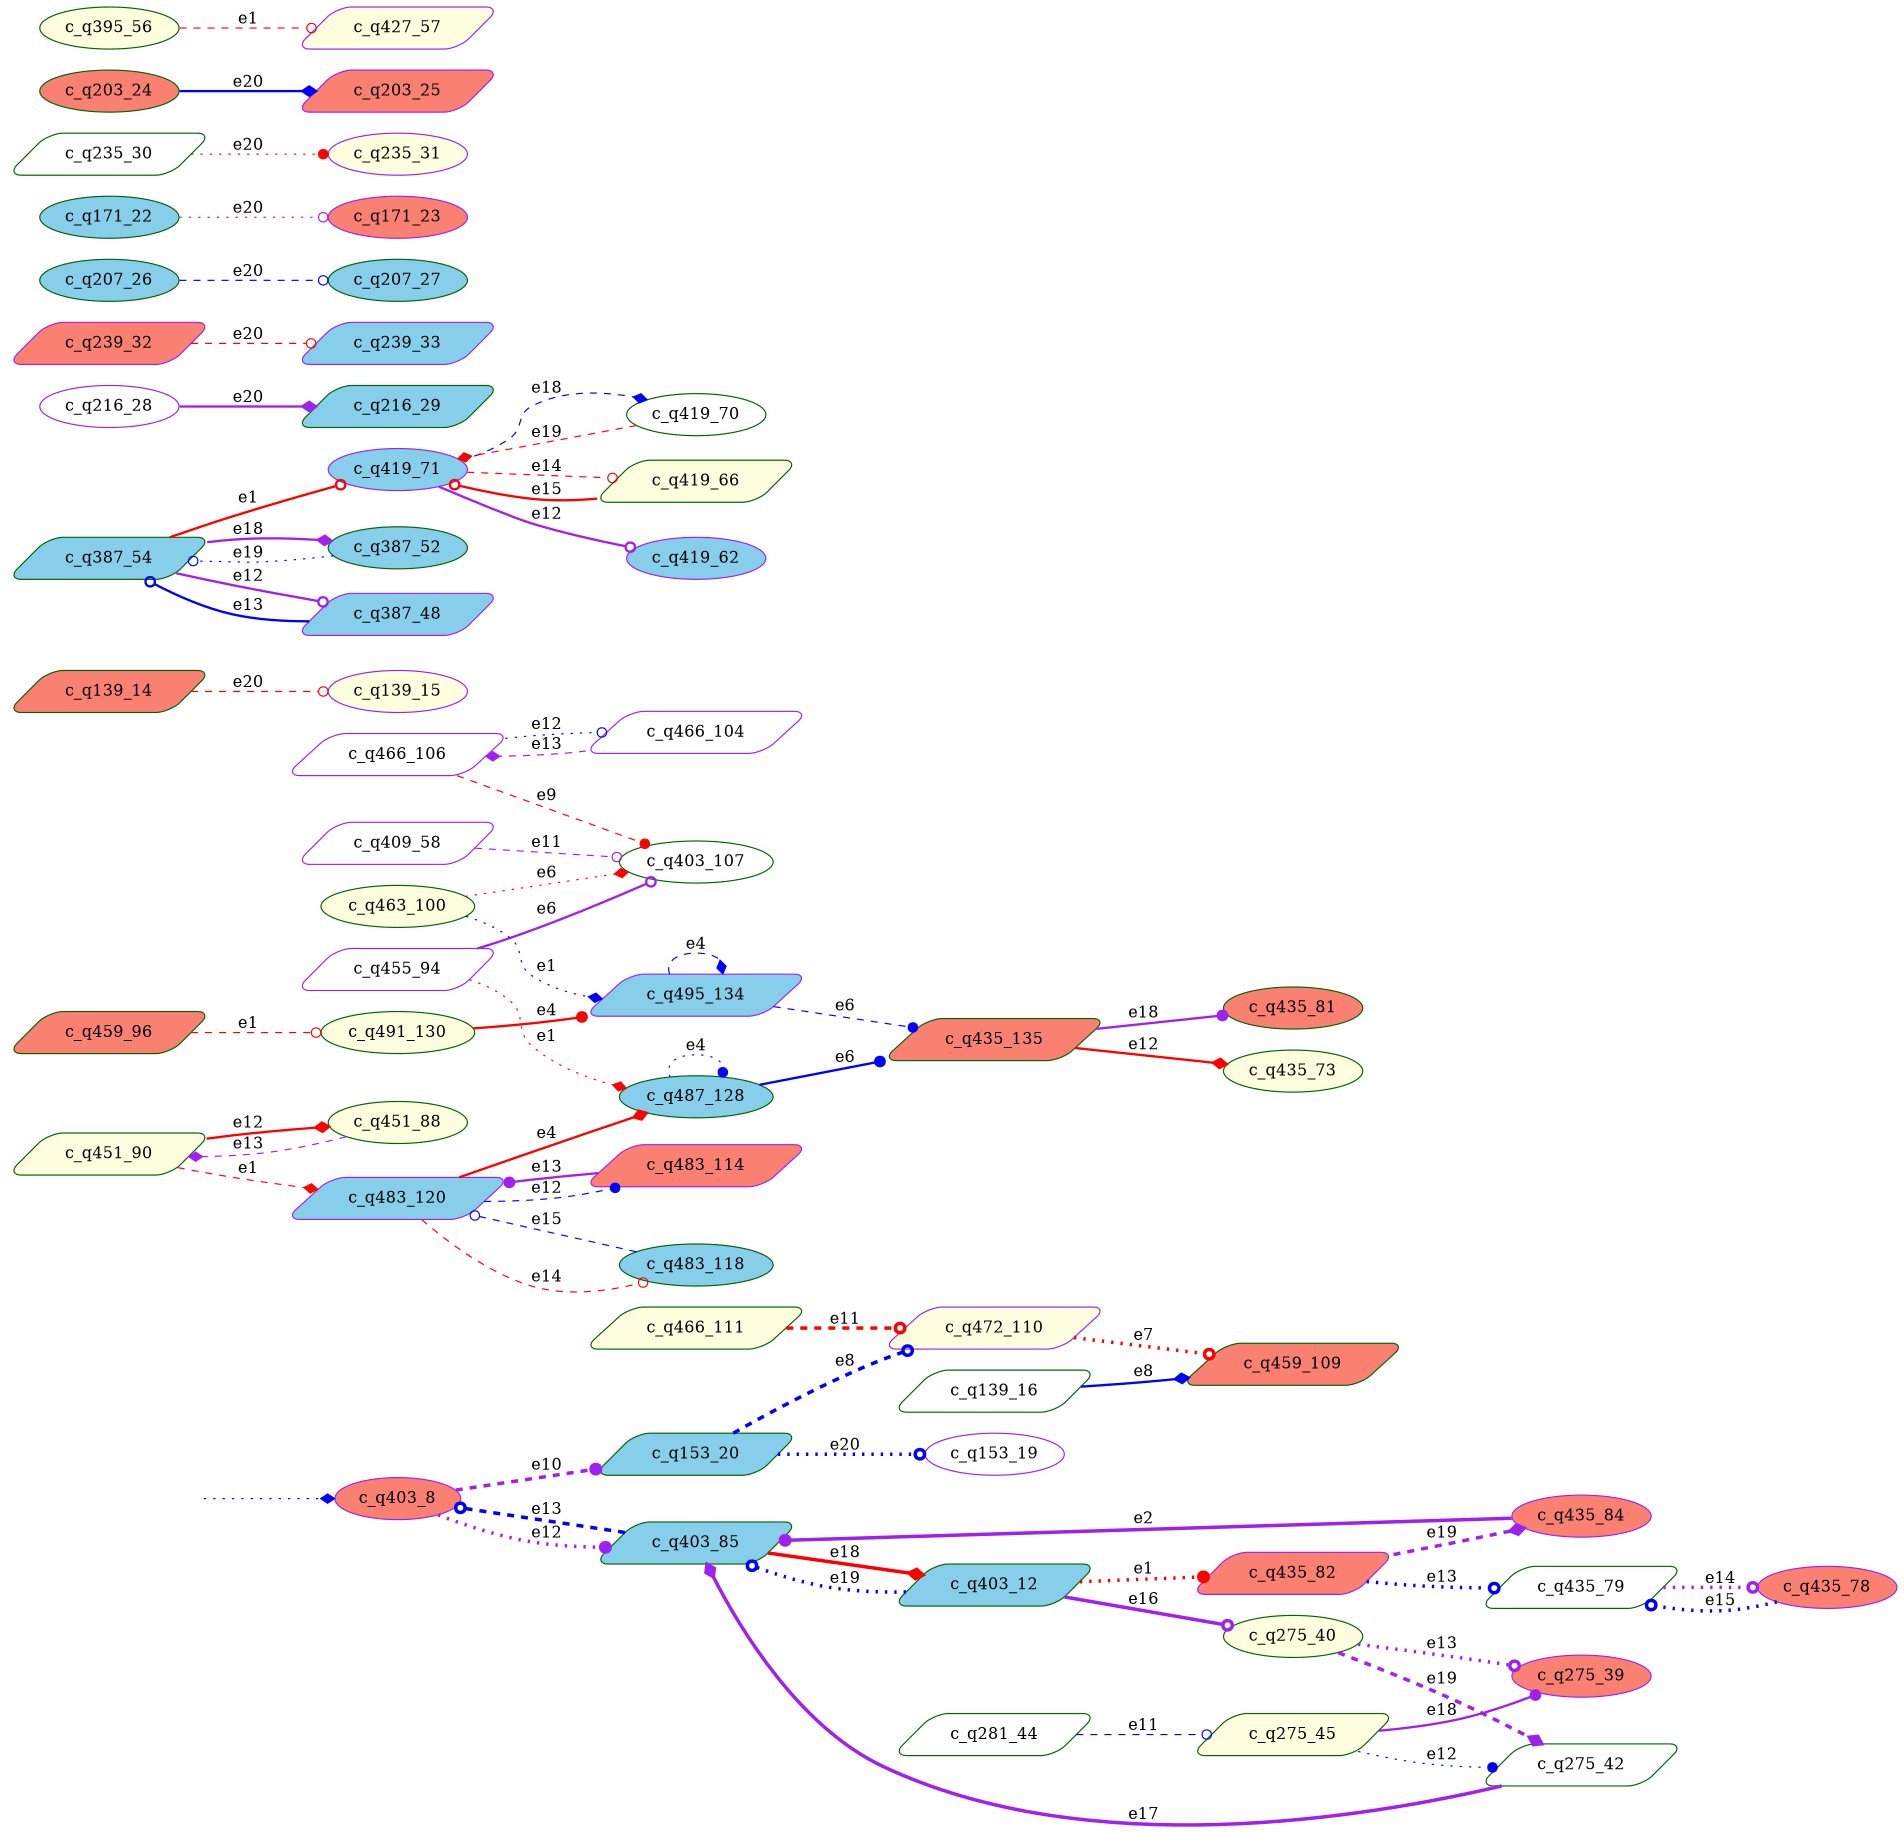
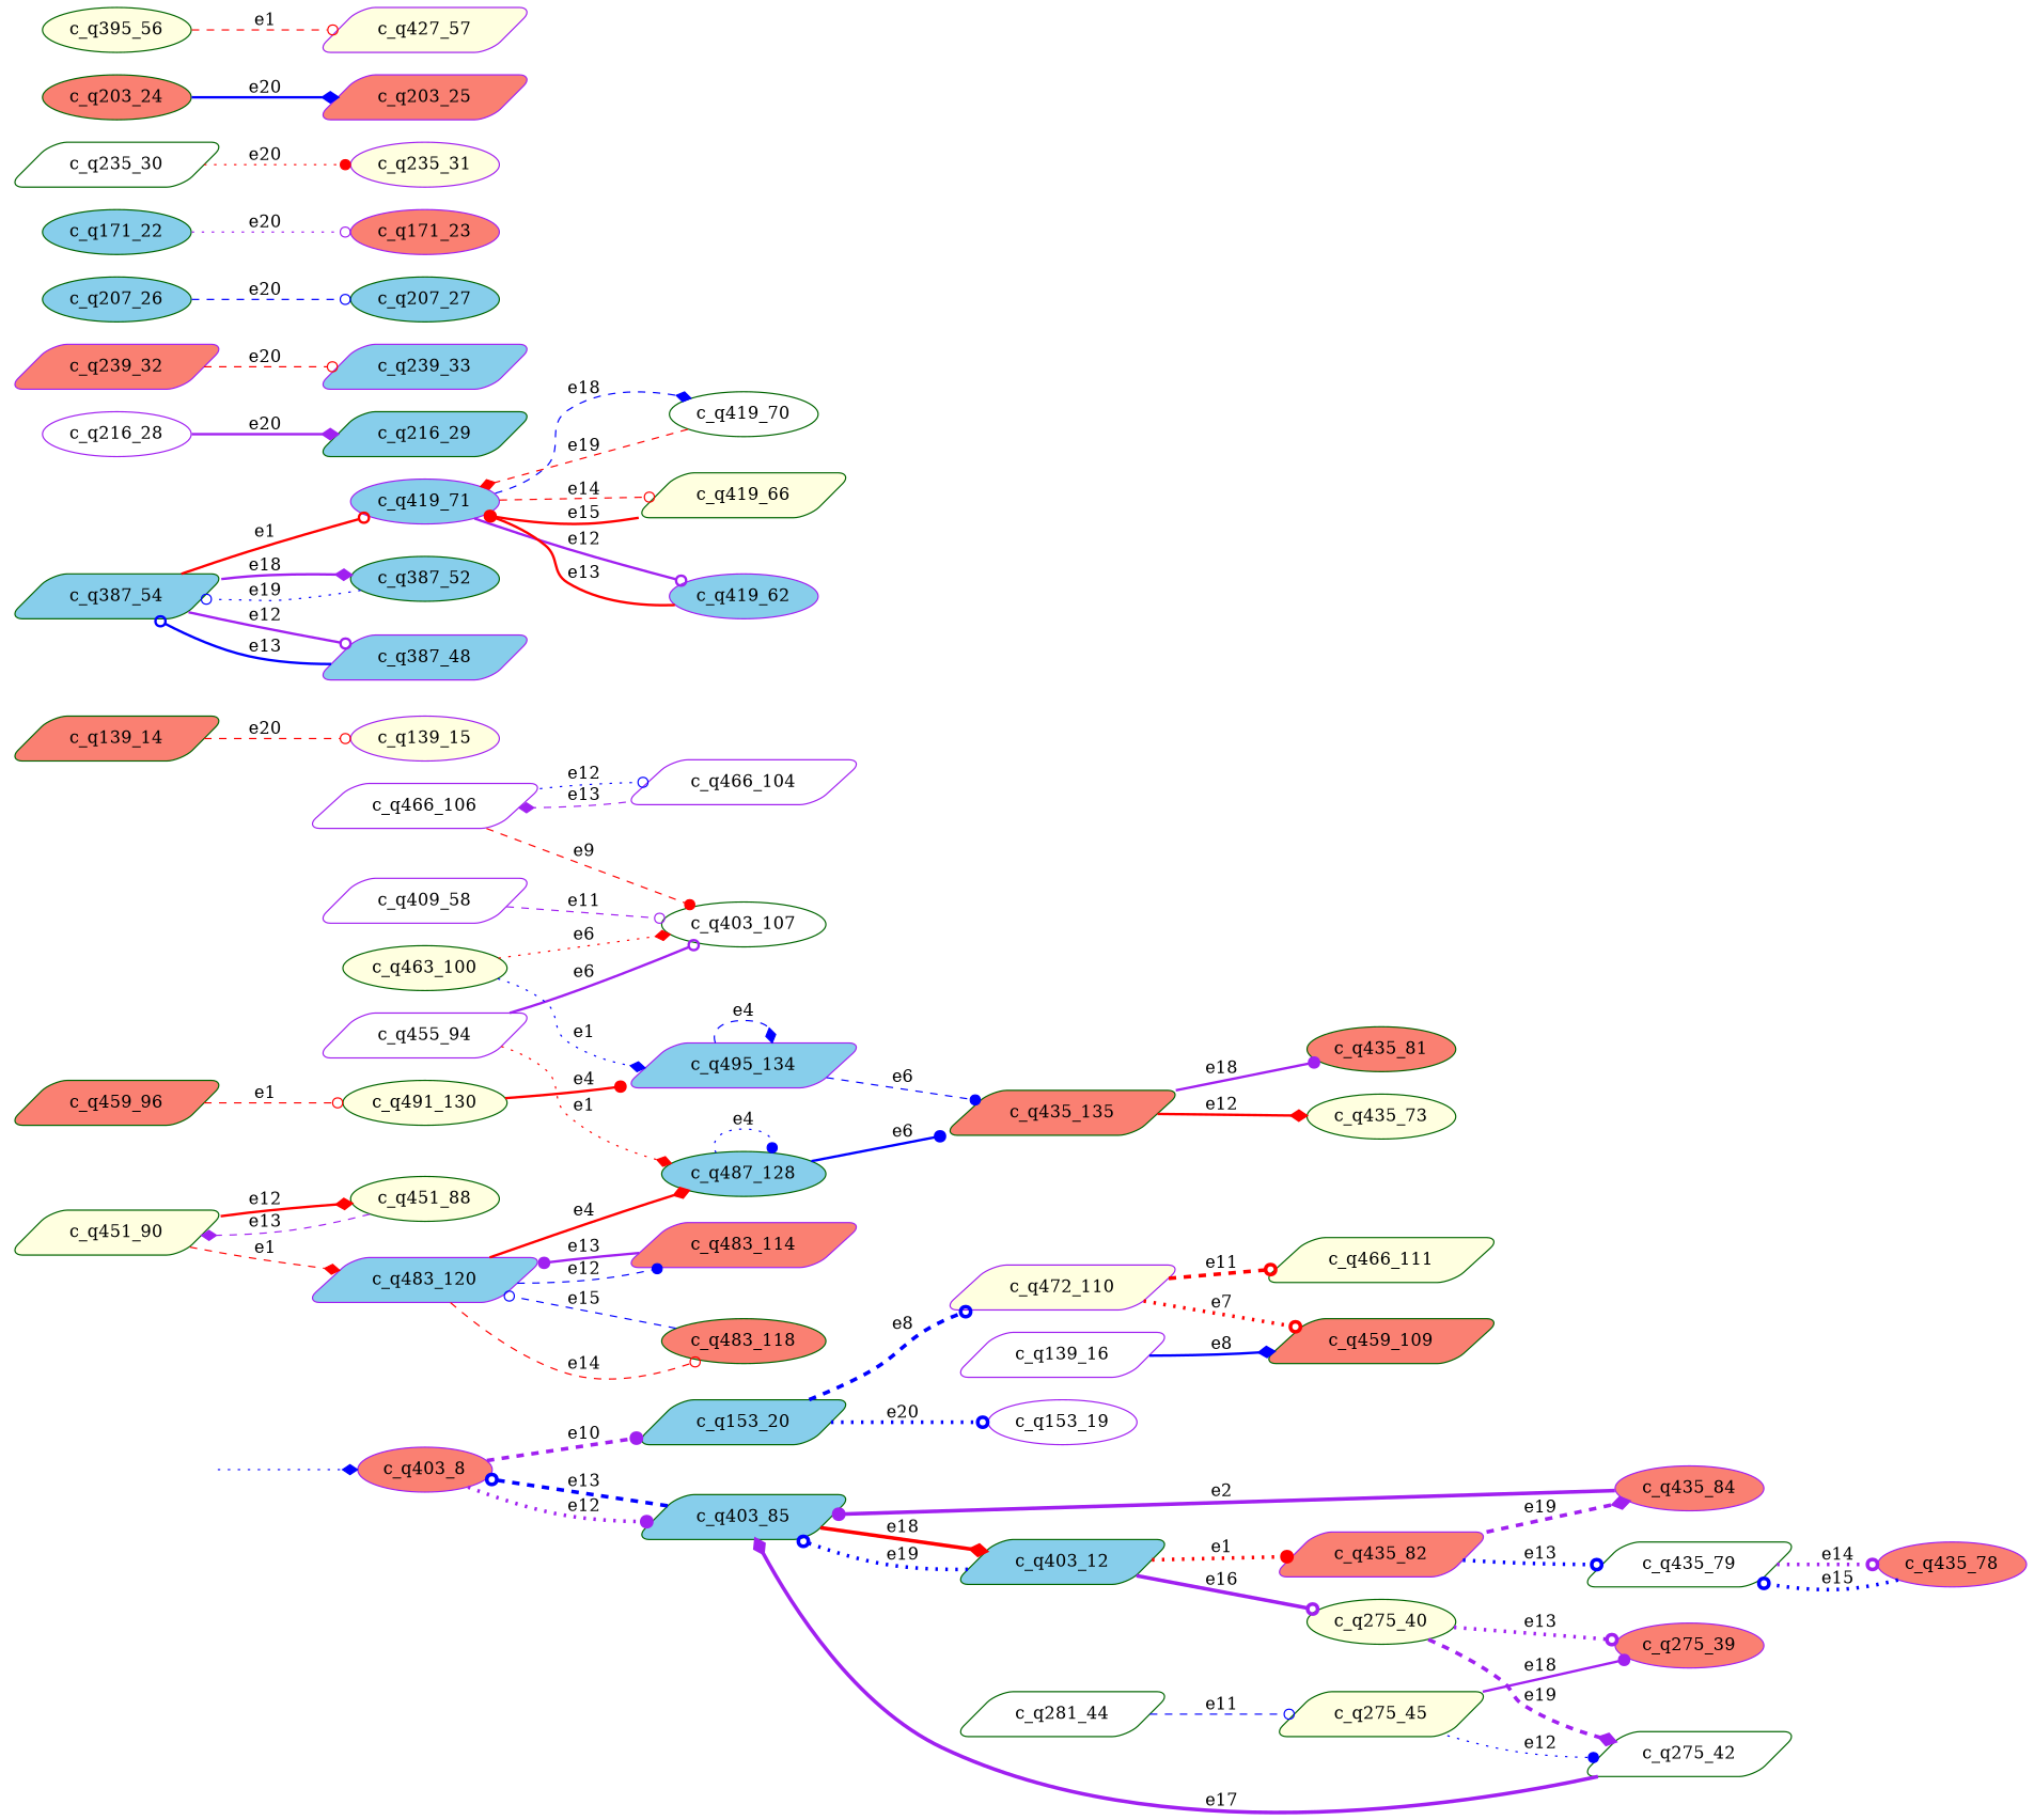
  digraph {
    rankdir=LR
    node [style="rounded, filled,filled" color=darkgreen fillcolor=skyblue shape=parallelogram]
    edge [arrowhead=odot color=blue style=dashed]
    start_c_q403_8 [style=invisible color="" fillcolor="" shape=""]
    n2 [color=purple fillcolor=salmon label=c_q403_8 shape=ellipse]
    n3 [label=c_q153_20]
    n4 [label=c_q403_85]
    n5 [color=purple fillcolor=lightyellow label=c_q472_110]
    n6 [color=purple fillcolor=white label=c_q153_19 shape=ellipse]
    n7 [fillcolor=lightyellow label=c_q466_111]
    n8 [fillcolor=salmon label=c_q459_109]
    n9 [color=purple fillcolor=white label=c_q455_94]
    n10 [fillcolor=white label=c_q403_107 shape=ellipse]
    n11 [label=c_q487_128 shape=ellipse]
    n12 [fillcolor=salmon label=c_q435_135]
    n13 [fillcolor=lightyellow label=c_q275_45]
    n14 [fillcolor=white label=c_q275_42]
    n15 [color=purple fillcolor=salmon label=c_q275_39 shape=ellipse]
    n16 [fillcolor=salmon label=c_q139_14]
    n17 [color=purple fillcolor=lightyellow label=c_q139_15 shape=ellipse]
    n18 [label=c_q403_12]
    n19 [color=purple fillcolor=salmon label=c_q435_82]
    n20 [fillcolor=lightyellow label=c_q275_40 shape=ellipse]
    n21 [label=c_q387_54]
    n22 [color=purple label=c_q419_71 shape=ellipse]
    n23 [label=c_q387_52 shape=ellipse]
    n24 [color=purple label=c_q387_48]
    n25 [fillcolor=white label=c_q419_70 shape=ellipse]
    n26 [fillcolor=lightyellow label=c_q419_66]
    n27 [color=purple label=c_q419_62 shape=ellipse]
    n28 [color=purple fillcolor=white label=c_q216_28 shape=ellipse]
    n29 [label=c_q216_29]
    n30 [color=purple fillcolor=salmon label=c_q435_84 shape=ellipse]
    n31 [fillcolor=white label=c_q435_79]
    n32 [color=purple fillcolor=salmon label=c_q435_78 shape=ellipse]
    n33 [fillcolor=salmon label=c_q459_96]
    n34 [fillcolor=lightyellow label=c_q491_130 shape=ellipse]
    n35 [color=purple label=c_q495_134]
    n36 [fillcolor=lightyellow label=c_q451_88 shape=ellipse]
    n37 [fillcolor=lightyellow label=c_q451_90]
    n38 [color=purple label=c_q483_120]
    n39 [color=purple fillcolor=salmon label=c_q239_32]
    n40 [color=purple label=c_q239_33]
    n41 [label=c_q207_27 shape=ellipse]
    n42 [color=purple fillcolor=white label=c_q466_104]
    n43 [color=purple fillcolor=white label=c_q466_106]
    n44 [fillcolor=salmon label=c_q435_81 shape=ellipse]
    n45 [color=purple fillcolor=salmon label=c_q483_114]
-   n46 [label=c_q483_118 shape=ellipse]
+   n46 [fillcolor=salmon label=c_q483_118 shape=ellipse]
    n47 [color=purple fillcolor=salmon label=c_q171_23 shape=ellipse]
    n48 [label=c_q207_26 shape=ellipse]
    n49 [color=purple fillcolor=lightyellow label=c_q235_31 shape=ellipse]
    n50 [fillcolor=white label=c_q281_44]
    n51 [fillcolor=salmon label=c_q203_24 shape=ellipse]
    n52 [color=purple fillcolor=salmon label=c_q203_25]
    n53 [color=purple fillcolor=white label=c_q409_58]
    n54 [fillcolor=lightyellow label=c_q463_100 shape=ellipse]
    n55 [fillcolor=lightyellow label=c_q395_56 shape=ellipse]
    n56 [color=purple fillcolor=lightyellow label=c_q427_57]
    n57 [fillcolor=lightyellow label=c_q435_73 shape=ellipse]
-   n58 [fillcolor=white label=c_q139_16]
+   n58 [color=purple fillcolor=white label=c_q139_16]
    n59 [label=c_q171_22 shape=ellipse]
    n60 [fillcolor=white label=c_q235_30]
    start_c_q403_8 -> n2 [arrowhead=diamond style=dotted]
    n2 -> n3 [arrowhead=dot color=purple label=e10 penwidth=3]
    n2 -> n4 [arrowhead=dot color=purple label=e12 penwidth=3 style=dotted]
    n3 -> n5 [label=e8 penwidth=3]
    n3 -> n6 [label=e20 penwidth=3 style=dotted]
    n4 -> n2 [label=e13 penwidth=3]
    n4 -> n18 [arrowhead=diamond color=red label=e18 penwidth=3 style=bold]
-   n7 -> n5 [color=red label=e11 penwidth=3]
+   n5 -> n7 [color=red label=e11 penwidth=3]
    n5 -> n8 [color=red label=e7 penwidth=3 style=dotted]
    n9 -> n10 [color=purple label=e6 style=bold]
    n9 -> n11 [arrowhead=diamond color=red label=e1 style=dotted]
    n11 -> n11 [arrowhead=dot label=e4 style=dotted]
    n11 -> n12 [arrowhead=dot label=e6 style=bold]
    n12 -> n44 [arrowhead=dot color=purple label=e18 style=bold]
    n12 -> n57 [arrowhead=diamond color=red label=e12 style=bold]
    n13 -> n14 [arrowhead=dot label=e12 style=dotted]
    n13 -> n15 [arrowhead=dot color=purple label=e18 style=bold]
    n14 -> n4 [arrowhead=diamond color=purple label=e17 penwidth=3 style=bold]
    n16 -> n17 [color=red label=e20]
    n18 -> n4 [label=e19 penwidth=3 style=dotted]
    n18 -> n19 [arrowhead=dot color=red label=e1 penwidth=3 style=dotted]
    n18 -> n20 [color=purple label=e16 penwidth=3 style=bold]
    n19 -> n30 [arrowhead=diamond color=purple label=e19 penwidth=3]
    n19 -> n31 [label=e13 penwidth=3 style=dotted]
    n20 -> n14 [arrowhead=diamond color=purple label=e19 penwidth=3]
    n20 -> n15 [color=purple label=e13 penwidth=3 style=dotted]
    n21 -> n22 [color=red label=e1 style=bold]
    n21 -> n23 [arrowhead=diamond color=purple label=e18 style=bold]
    n21 -> n24 [color=purple label=e12 style=bold]
    n22 -> n25 [arrowhead=diamond label=e18]
    n22 -> n26 [color=red label=e14]
    n22 -> n27 [color=purple label=e12 style=bold]
    n23 -> n21 [label=e19 style=dotted]
    n24 -> n21 [label=e13 style=bold]
    n25 -> n22 [arrowhead=diamond color=red label=e19]
    n26 -> n22 [color=red label=e15 style=bold]
+   n27 -> n22 [arrowhead=dot color=red label=e13 style=bold]
    n28 -> n29 [arrowhead=diamond color=purple label=e20 style=bold]
    n30 -> n4 [arrowhead=dot color=purple label=e2 penwidth=3 style=bold]
    n31 -> n32 [color=purple label=e14 penwidth=3 style=dotted]
    n32 -> n31 [label=e15 penwidth=3 style=dotted]
    n33 -> n34 [color=red label=e1]
    n34 -> n35 [arrowhead=dot color=red label=e4 style=bold]
    n35 -> n12 [arrowhead=dot label=e6]
    n35 -> n35 [arrowhead=diamond label=e4]
    n36 -> n37 [arrowhead=diamond color=purple label=e13]
    n37 -> n36 [arrowhead=diamond color=red label=e12 style=bold]
    n37 -> n38 [arrowhead=diamond color=red label=e1]
    n38 -> n11 [arrowhead=diamond color=red label=e4 style=bold]
    n38 -> n45 [arrowhead=dot label=e12]
    n38 -> n46 [color=red label=e14]
    n39 -> n40 [color=red label=e20]
    n42 -> n43 [arrowhead=diamond color=purple label=e13]
    n43 -> n10 [arrowhead=dot color=red label=e9]
    n43 -> n42 [label=e12 style=dotted]
    n45 -> n38 [arrowhead=dot color=purple label=e13 style=bold]
    n46 -> n38 [label=e15]
    n48 -> n41 [label=e20]
    n50 -> n13 [label=e11]
    n51 -> n52 [arrowhead=diamond label=e20 style=bold]
    n53 -> n10 [color=purple label=e11]
    n54 -> n10 [arrowhead=diamond color=red label=e6 style=dotted]
    n54 -> n35 [arrowhead=diamond label=e1 style=dotted]
    n55 -> n56 [color=red label=e1]
    n58 -> n8 [arrowhead=diamond label=e8 style=bold]
    n59 -> n47 [color=purple label=e20 style=dotted]
    n60 -> n49 [arrowhead=dot color=red label=e20 style=dotted]
  }
